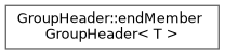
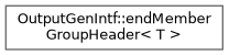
  digraph {
    rankdir=LR
-   n1 [color=grey40 fillcolor=white fontname=Helvetica fontsize=10 height=0.2 label="GroupHeader::endMember\lGroupHeader\< T \>" shape=box style=filled width=0.4]
+   n1 [color=grey40 fillcolor=white fontname=Helvetica fontsize=10 height=0.2 label="OutputGenIntf::endMember\lGroupHeader\< T \>" shape=box style=filled width=0.4]
  }
